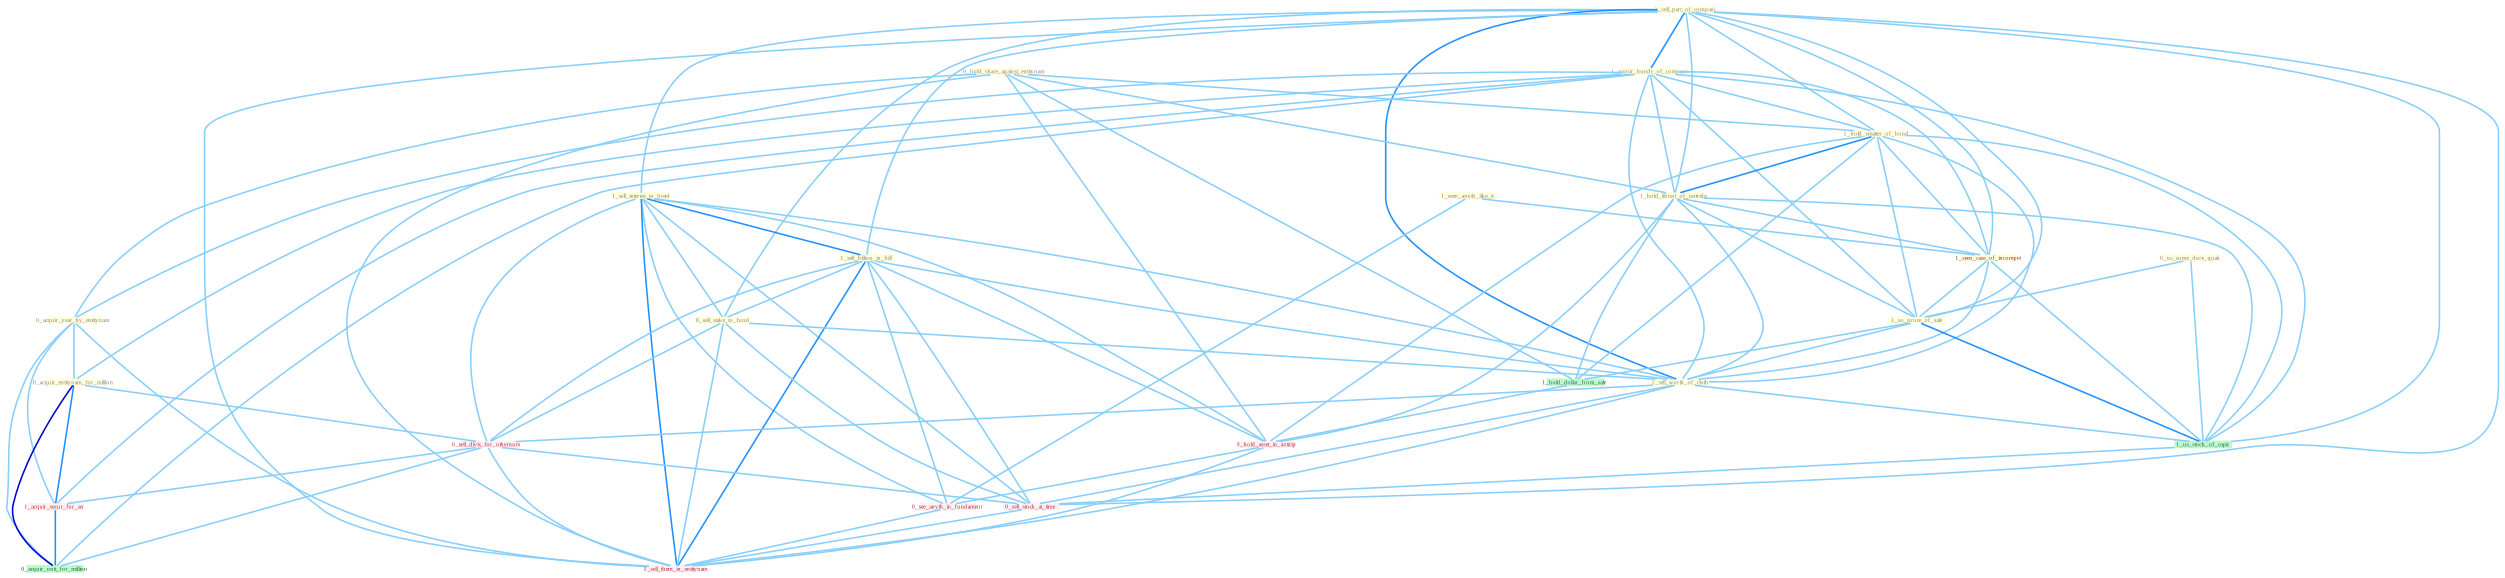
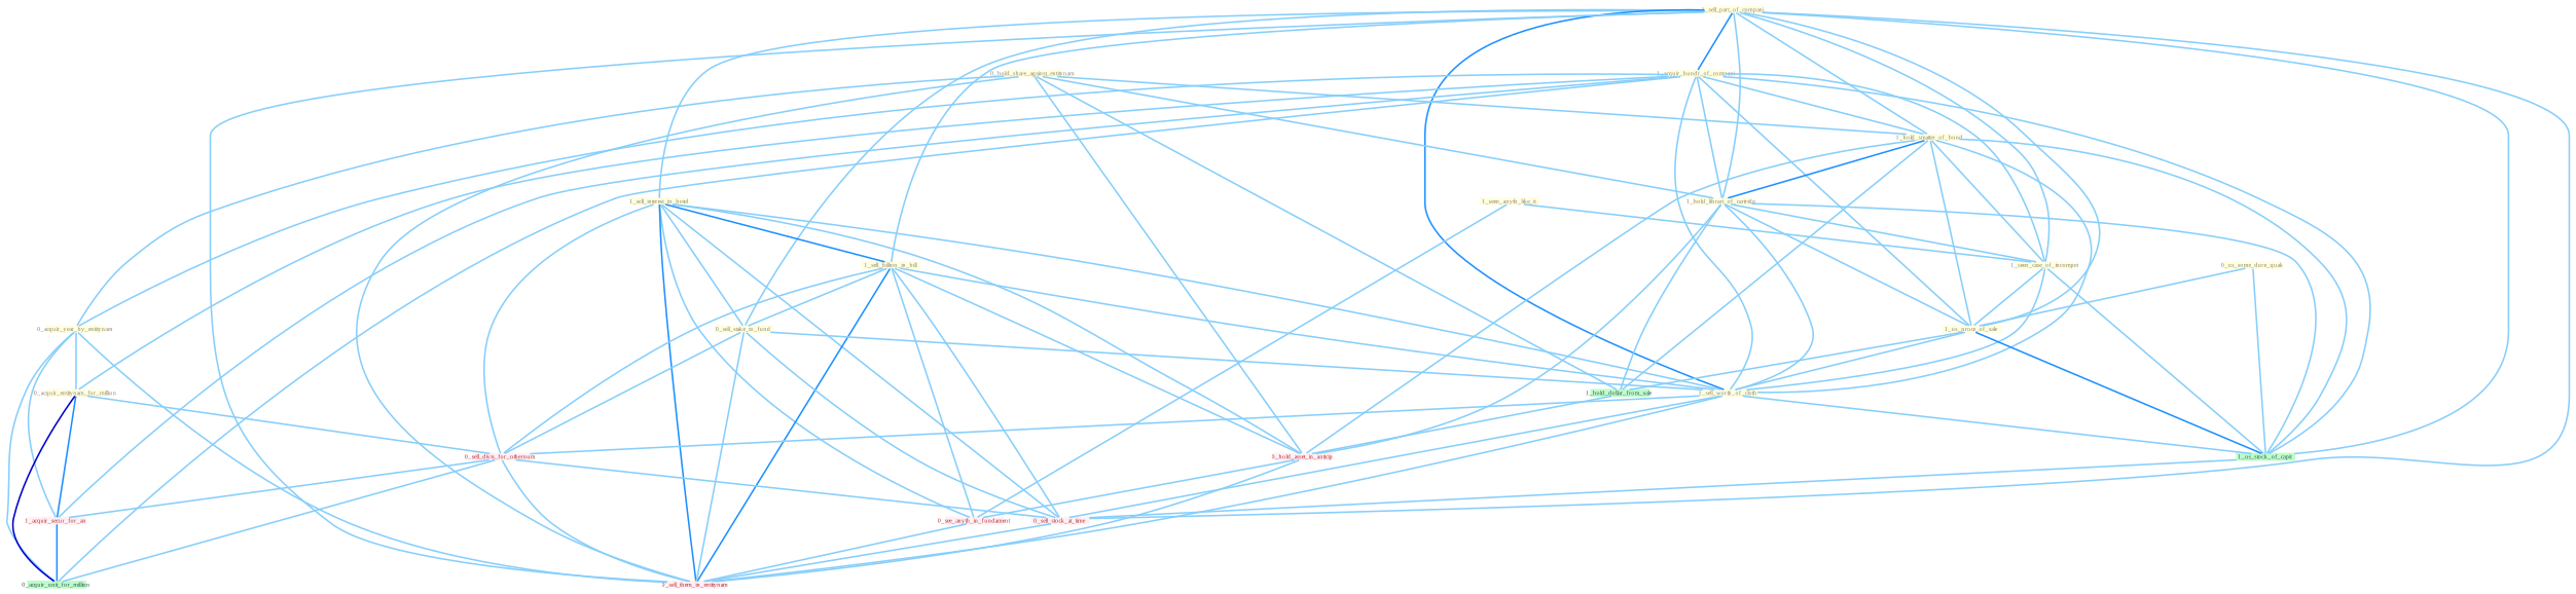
  graph {
    fontname="Liberation Serif"
    node [color="#ffffe0" fixedsize=true fontcolor="#8b7d6b" fontname="Liberation Serif" fontsize=4 shape=polygon style=filled]
    edge [color="#87cefa" fontname="Liberation Serif" w=1]
    "1_sell_part_of_compani " [height=.06 width=.5]
    "0_hold_share_against_entitynam " [height=.06 width=.5]
    "1_sell_interest_in_hotel " [height=.06 width=.5]
    "1_acquir_hundr_of_compani " [height=.06 width=.5]
    "1_seen_anyth_like_it " [height=.06 width=.5]
    "1_hold_smatter_of_bond " [height=.06 width=.5]
    "1_hold_librari_of_cartridg " [height=.06 width=.5]
    "0_us_some_dure_quak " [height=.06 width=.5]
    "0_acquir_year_by_entitynam " [height=.06 width=.5]
    "1_sell_billion_in_bill " [height=.06 width=.5]
-   "1_seen_case_of_incompet " [fontcolor="#b22222" height=.06 width=.5]
+   "1_seen_case_of_incompet " [height=.06 width=.5]
    "0_sell_stake_to_fund " [height=.06 width=.5]
    "0_acquir_entitynam_for_million " [height=.06 width=.5]
    "1_us_proce_of_sale " [height=.06 width=.5]
    "1_sell_worth_of_cloth " [height=.06 width=.5]
    "0_sell_divis_for_othernum " [color="#fff0f5" fontcolor="#b22222" height=.06 width=.5]
    "1_acquir_secur_for_an " [color="#fff0f5" fontcolor="#b22222" height=.06 width=.5]
    "0_hold_asset_in_anticip " [color="#fff0f5" fontcolor="#b22222" height=.06 width=.5]
    "0_sell_stock_at_time " [color="#fff0f5" fontcolor="#b22222" height=.06 width=.5]
    "0_see_anyth_in_fundament " [color="#fff0f5" fontcolor="#b22222" height=.06 width=.5]
    "0_sell_them_in_entitynam " [color="#fff0f5" fontcolor="#b22222" height=.06 width=.5]
    "1_us_stock_of_capit " [color="#BDFCC9" fontcolor="#2f4f4f" height=.06 width=.5]
    "1_hold_dollar_from_sale " [color="#BDFCC9" fontcolor="#2f4f4f" height=.06 width=.5]
    "0_acquir_unit_for_million " [color="#BDFCC9" fontcolor="#2f4f4f" height=.06 width=.5]
    subgraph sub_1 {
      "1_sell_part_of_compani "
      "0_hold_share_against_entitynam "
      "1_sell_interest_in_hotel "
      "1_acquir_hundr_of_compani "
      "1_seen_anyth_like_it "
      "1_hold_smatter_of_bond "
      "1_hold_librari_of_cartridg "
      "0_us_some_dure_quak "
      "0_acquir_year_by_entitynam "
      "1_sell_billion_in_bill "
      "1_seen_case_of_incompet "
      "0_sell_stake_to_fund "
      "0_acquir_entitynam_for_million "
      "1_us_proce_of_sale "
      "1_sell_worth_of_cloth "
    }
    subgraph sub_2 {
      "0_sell_divis_for_othernum "
      "1_acquir_secur_for_an "
      "0_hold_asset_in_anticip "
      "0_sell_stock_at_time "
      "0_see_anyth_in_fundament "
      "0_sell_them_in_entitynam "
    }
    "1_sell_part_of_compani " -- "1_sell_interest_in_hotel "
    "1_sell_part_of_compani " -- "1_acquir_hundr_of_compani " [color="#1e90ff" w=2]
    "1_sell_part_of_compani " -- "1_hold_smatter_of_bond "
    "1_sell_part_of_compani " -- "1_hold_librari_of_cartridg "
    "1_sell_part_of_compani " -- "1_sell_billion_in_bill "
    "1_sell_part_of_compani " -- "1_seen_case_of_incompet "
    "1_sell_part_of_compani " -- "0_sell_stake_to_fund "
    "1_sell_part_of_compani " -- "1_us_proce_of_sale "
    "1_sell_part_of_compani " -- "1_sell_worth_of_cloth " [color="#1e90ff" w=2]
    "1_sell_part_of_compani " -- "0_sell_stock_at_time "
    "1_sell_part_of_compani " -- "0_sell_them_in_entitynam "
    "1_sell_part_of_compani " -- "1_us_stock_of_capit "
    "0_hold_share_against_entitynam " -- "1_hold_smatter_of_bond "
    "0_hold_share_against_entitynam " -- "1_hold_librari_of_cartridg "
    "0_hold_share_against_entitynam " -- "0_acquir_year_by_entitynam "
    "0_hold_share_against_entitynam " -- "0_hold_asset_in_anticip "
    "0_hold_share_against_entitynam " -- "0_sell_them_in_entitynam "
    "0_hold_share_against_entitynam " -- "1_hold_dollar_from_sale "
    "1_sell_interest_in_hotel " -- "1_sell_billion_in_bill " [color="#1e90ff" w=2]
    "1_sell_interest_in_hotel " -- "0_sell_stake_to_fund "
    "1_sell_interest_in_hotel " -- "1_sell_worth_of_cloth "
    "1_sell_interest_in_hotel " -- "0_sell_divis_for_othernum "
    "1_sell_interest_in_hotel " -- "0_hold_asset_in_anticip "
    "1_sell_interest_in_hotel " -- "0_sell_stock_at_time "
    "1_sell_interest_in_hotel " -- "0_see_anyth_in_fundament "
    "1_sell_interest_in_hotel " -- "0_sell_them_in_entitynam " [color="#1e90ff" w=2]
    "1_acquir_hundr_of_compani " -- "1_hold_smatter_of_bond "
    "1_acquir_hundr_of_compani " -- "1_hold_librari_of_cartridg "
    "1_acquir_hundr_of_compani " -- "0_acquir_year_by_entitynam "
    "1_acquir_hundr_of_compani " -- "1_seen_case_of_incompet "
    "1_acquir_hundr_of_compani " -- "0_acquir_entitynam_for_million "
    "1_acquir_hundr_of_compani " -- "1_us_proce_of_sale "
    "1_acquir_hundr_of_compani " -- "1_sell_worth_of_cloth "
    "1_acquir_hundr_of_compani " -- "1_acquir_secur_for_an "
    "1_acquir_hundr_of_compani " -- "1_us_stock_of_capit "
    "1_acquir_hundr_of_compani " -- "0_acquir_unit_for_million "
    "1_seen_anyth_like_it " -- "1_seen_case_of_incompet "
    "1_seen_anyth_like_it " -- "0_see_anyth_in_fundament "
    "1_hold_smatter_of_bond " -- "1_hold_librari_of_cartridg " [color="#1e90ff" w=2]
    "1_hold_smatter_of_bond " -- "1_seen_case_of_incompet "
    "1_hold_smatter_of_bond " -- "1_us_proce_of_sale "
    "1_hold_smatter_of_bond " -- "1_sell_worth_of_cloth "
    "1_hold_smatter_of_bond " -- "0_hold_asset_in_anticip "
    "1_hold_smatter_of_bond " -- "1_us_stock_of_capit "
    "1_hold_smatter_of_bond " -- "1_hold_dollar_from_sale "
    "1_hold_librari_of_cartridg " -- "1_seen_case_of_incompet "
    "1_hold_librari_of_cartridg " -- "1_us_proce_of_sale "
    "1_hold_librari_of_cartridg " -- "1_sell_worth_of_cloth "
    "1_hold_librari_of_cartridg " -- "0_hold_asset_in_anticip "
    "1_hold_librari_of_cartridg " -- "1_us_stock_of_capit "
    "1_hold_librari_of_cartridg " -- "1_hold_dollar_from_sale "
    "0_us_some_dure_quak " -- "1_us_proce_of_sale "
    "0_us_some_dure_quak " -- "1_us_stock_of_capit "
    "0_acquir_year_by_entitynam " -- "0_acquir_entitynam_for_million "
    "0_acquir_year_by_entitynam " -- "1_acquir_secur_for_an "
    "0_acquir_year_by_entitynam " -- "0_sell_them_in_entitynam "
    "0_acquir_year_by_entitynam " -- "0_acquir_unit_for_million "
    "1_sell_billion_in_bill " -- "0_sell_stake_to_fund "
    "1_sell_billion_in_bill " -- "1_sell_worth_of_cloth "
    "1_sell_billion_in_bill " -- "0_sell_divis_for_othernum "
    "1_sell_billion_in_bill " -- "0_hold_asset_in_anticip "
    "1_sell_billion_in_bill " -- "0_sell_stock_at_time "
    "1_sell_billion_in_bill " -- "0_see_anyth_in_fundament "
    "1_sell_billion_in_bill " -- "0_sell_them_in_entitynam " [color="#1e90ff" w=2]
    "1_seen_case_of_incompet " -- "1_us_proce_of_sale "
    "1_seen_case_of_incompet " -- "1_sell_worth_of_cloth "
    "1_seen_case_of_incompet " -- "1_us_stock_of_capit "
    "0_sell_stake_to_fund " -- "1_sell_worth_of_cloth "
    "0_sell_stake_to_fund " -- "0_sell_divis_for_othernum "
    "0_sell_stake_to_fund " -- "0_sell_stock_at_time "
    "0_sell_stake_to_fund " -- "0_sell_them_in_entitynam "
    "0_acquir_entitynam_for_million " -- "0_sell_divis_for_othernum "
    "0_acquir_entitynam_for_million " -- "1_acquir_secur_for_an " [color="#1e90ff" w=2]
    "0_acquir_entitynam_for_million " -- "0_acquir_unit_for_million " [color="#0000cd" w=3]
    "1_us_proce_of_sale " -- "1_sell_worth_of_cloth "
    "1_us_proce_of_sale " -- "1_us_stock_of_capit " [color="#1e90ff" w=2]
    "1_us_proce_of_sale " -- "1_hold_dollar_from_sale "
    "1_sell_worth_of_cloth " -- "0_sell_divis_for_othernum "
    "1_sell_worth_of_cloth " -- "0_sell_stock_at_time "
    "1_sell_worth_of_cloth " -- "0_sell_them_in_entitynam "
    "1_sell_worth_of_cloth " -- "1_us_stock_of_capit "
    "0_sell_divis_for_othernum " -- "1_acquir_secur_for_an "
    "0_sell_divis_for_othernum " -- "0_sell_stock_at_time "
    "0_sell_divis_for_othernum " -- "0_sell_them_in_entitynam "
    "0_sell_divis_for_othernum " -- "0_acquir_unit_for_million "
    "1_acquir_secur_for_an " -- "0_acquir_unit_for_million " [color="#1e90ff" w=2]
    "0_hold_asset_in_anticip " -- "0_see_anyth_in_fundament "
    "0_hold_asset_in_anticip " -- "0_sell_them_in_entitynam "
    "0_sell_stock_at_time " -- "0_sell_them_in_entitynam "
    "0_see_anyth_in_fundament " -- "0_sell_them_in_entitynam "
    "1_us_stock_of_capit " -- "0_sell_stock_at_time "
    "1_hold_dollar_from_sale " -- "0_hold_asset_in_anticip "
  }
